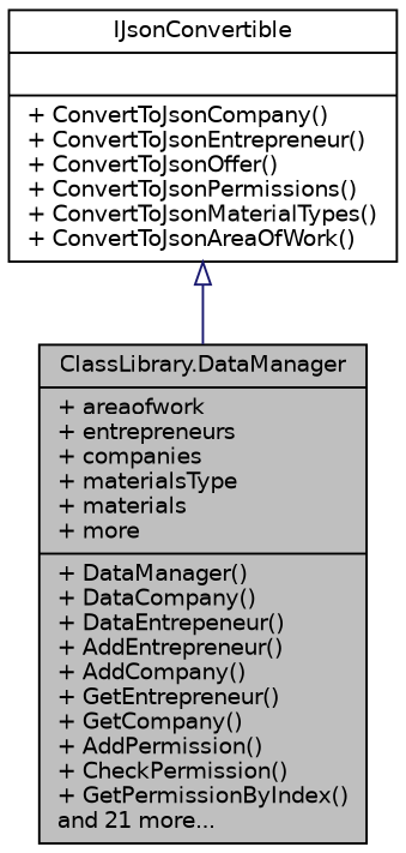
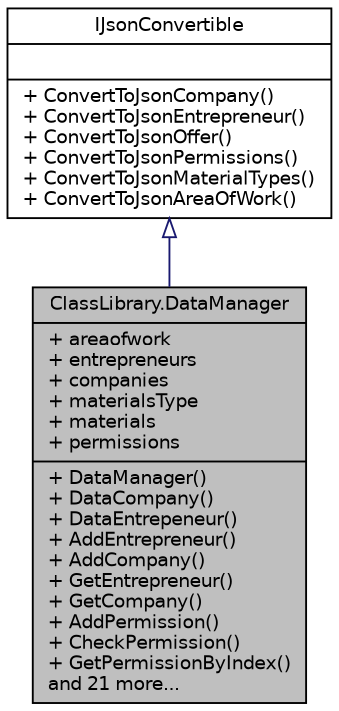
  digraph {
    node [color=black fontname=Helvetica fontsize=10 shape=record style=filled]
-   n1 [fillcolor=grey75 fontcolor=black height=0.2 label="{ClassLibrary.DataManager\n|+ areaofwork\l+ entrepreneurs\l+ companies\l+ materialsType\l+ materials\l+ more\l|+ DataManager()\l+ DataCompany()\l+ DataEntrepeneur()\l+ AddEntrepreneur()\l+ AddCompany()\l+ GetEntrepreneur()\l+ GetCompany()\l+ AddPermission()\l+ CheckPermission()\l+ GetPermissionByIndex()\land 21 more...\l}" width=0.4]
+   n1 [fillcolor=grey75 fontcolor=black height=0.2 label="{ClassLibrary.DataManager\n|+ areaofwork\l+ entrepreneurs\l+ companies\l+ materialsType\l+ materials\l+ permissions\l|+ DataManager()\l+ DataCompany()\l+ DataEntrepeneur()\l+ AddEntrepreneur()\l+ AddCompany()\l+ GetEntrepreneur()\l+ GetCompany()\l+ AddPermission()\l+ CheckPermission()\l+ GetPermissionByIndex()\land 21 more...\l}" width=0.4]
    n2 [fillcolor=white height=0.2 label="{IJsonConvertible\n||+ ConvertToJsonCompany()\l+ ConvertToJsonEntrepreneur()\l+ ConvertToJsonOffer()\l+ ConvertToJsonPermissions()\l+ ConvertToJsonMaterialTypes()\l+ ConvertToJsonAreaOfWork()\l}" width=0.4]
    n2 -> n1 [arrowtail=onormal color=midnightblue dir=back fontname=Helvetica fontsize=10 labelfontname=Helvetica labelfontsize=10 style=solid]
  }
